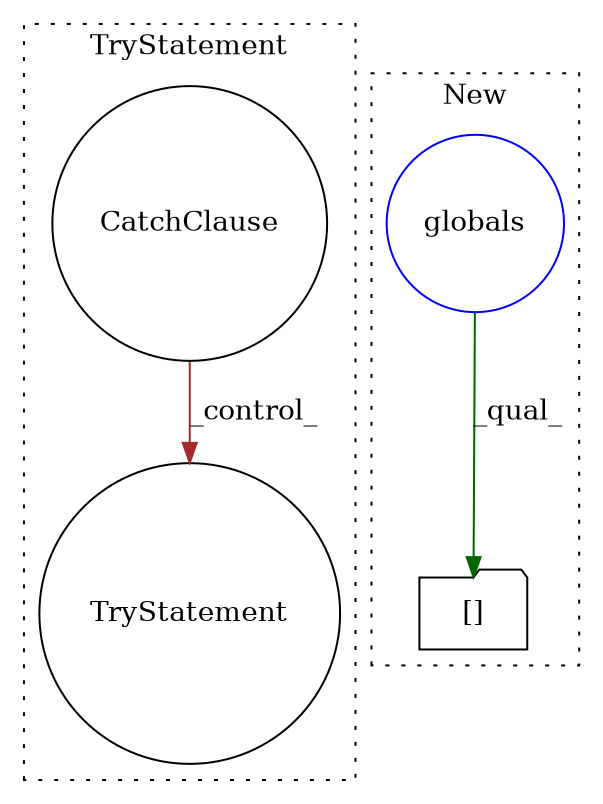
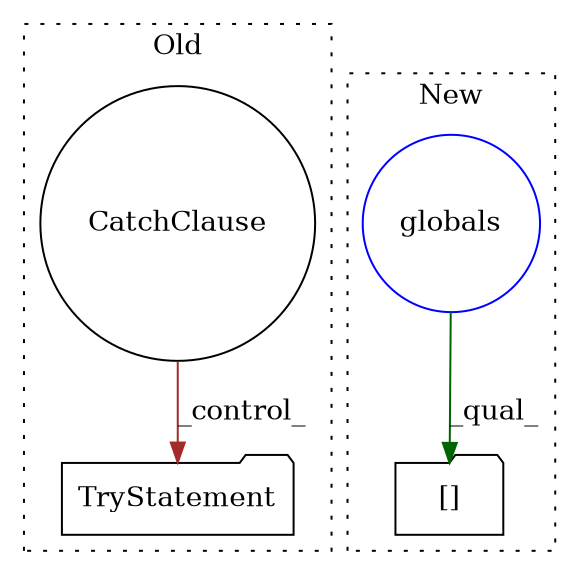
  digraph {
    node [color=black shape=circle]
    n1 [a=12 l="11,2" label=CatchClause s="1634,1668"]
-   n2 [a=54 l=4 label=TryStatement s=1572]
+   n2 [a=54 l=4 label=TryStatement s=1572 shape=folder]
    n3 [a=32 color=blue l=9 label=globals s=1771]
    n4 [a=2 l="12,1" label="[]" s="1900,1916" shape=folder]
    subgraph cluster_1 {
-     label=TryStatement
+     label=Old
      style=dotted
      n1
      n2
    }
    subgraph cluster_2 {
      label=New
      style=dotted
      n3
      n4
    }
    n1 -> n2 [color=brown label=_control_]
    n3 -> n4 [color=darkgreen label=_qual_]
  }
